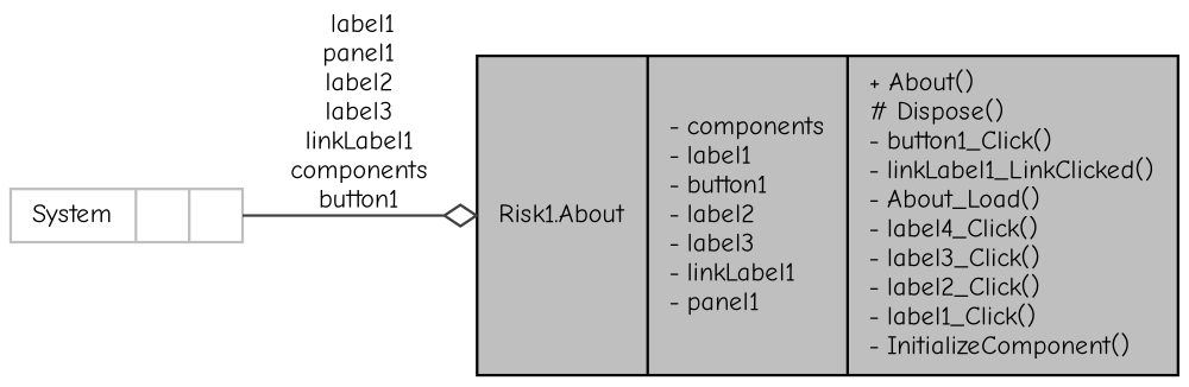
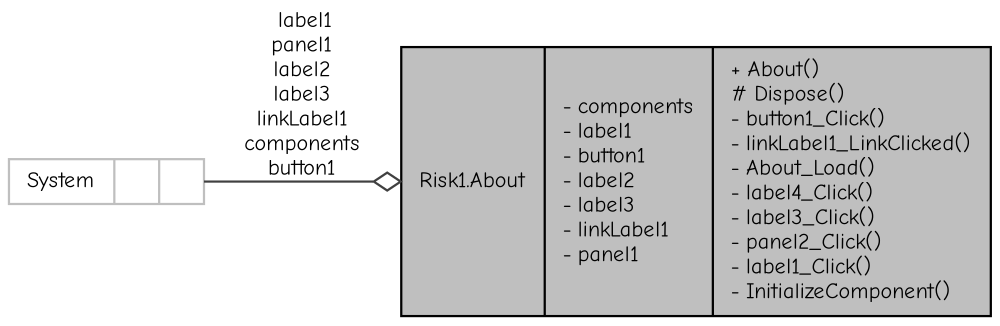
  digraph {
    rankdir=LR
    fontname="Comic Neue"
    node [fontname="Comic Neue" fontsize=10 shape=record]
-   n1 [color=black fillcolor=grey75 fontcolor=black height=0.2 label="{Risk1.About\n|- components\l- label1\l- button1\l- label2\l- label3\l- linkLabel1\l- panel1\l|+ About()\l# Dispose()\l- button1_Click()\l- linkLabel1_LinkClicked()\l- About_Load()\l- label4_Click()\l- label3_Click()\l- label2_Click()\l- label1_Click()\l- InitializeComponent()\l}" style=filled width=0.4]
+   n1 [color=black fillcolor=grey75 fontcolor=black height=0.2 label="{Risk1.About\n|- components\l- label1\l- button1\l- label2\l- label3\l- linkLabel1\l- panel1\l|+ About()\l# Dispose()\l- button1_Click()\l- linkLabel1_LinkClicked()\l- About_Load()\l- label4_Click()\l- label3_Click()\l- panel2_Click()\l- label1_Click()\l- InitializeComponent()\l}" style=filled width=0.4]
    n2 [color=grey75 height=0.2 label="{System\n||}" width=0.4]
    n2 -> n1 [arrowhead=odiamond color=grey25 fontname="Comic Neue" fontsize=10 label=" label1\npanel1\nlabel2\nlabel3\nlinkLabel1\ncomponents\nbutton1" labelfontname=FreeSans labelfontsize=10 style=solid]
  }
